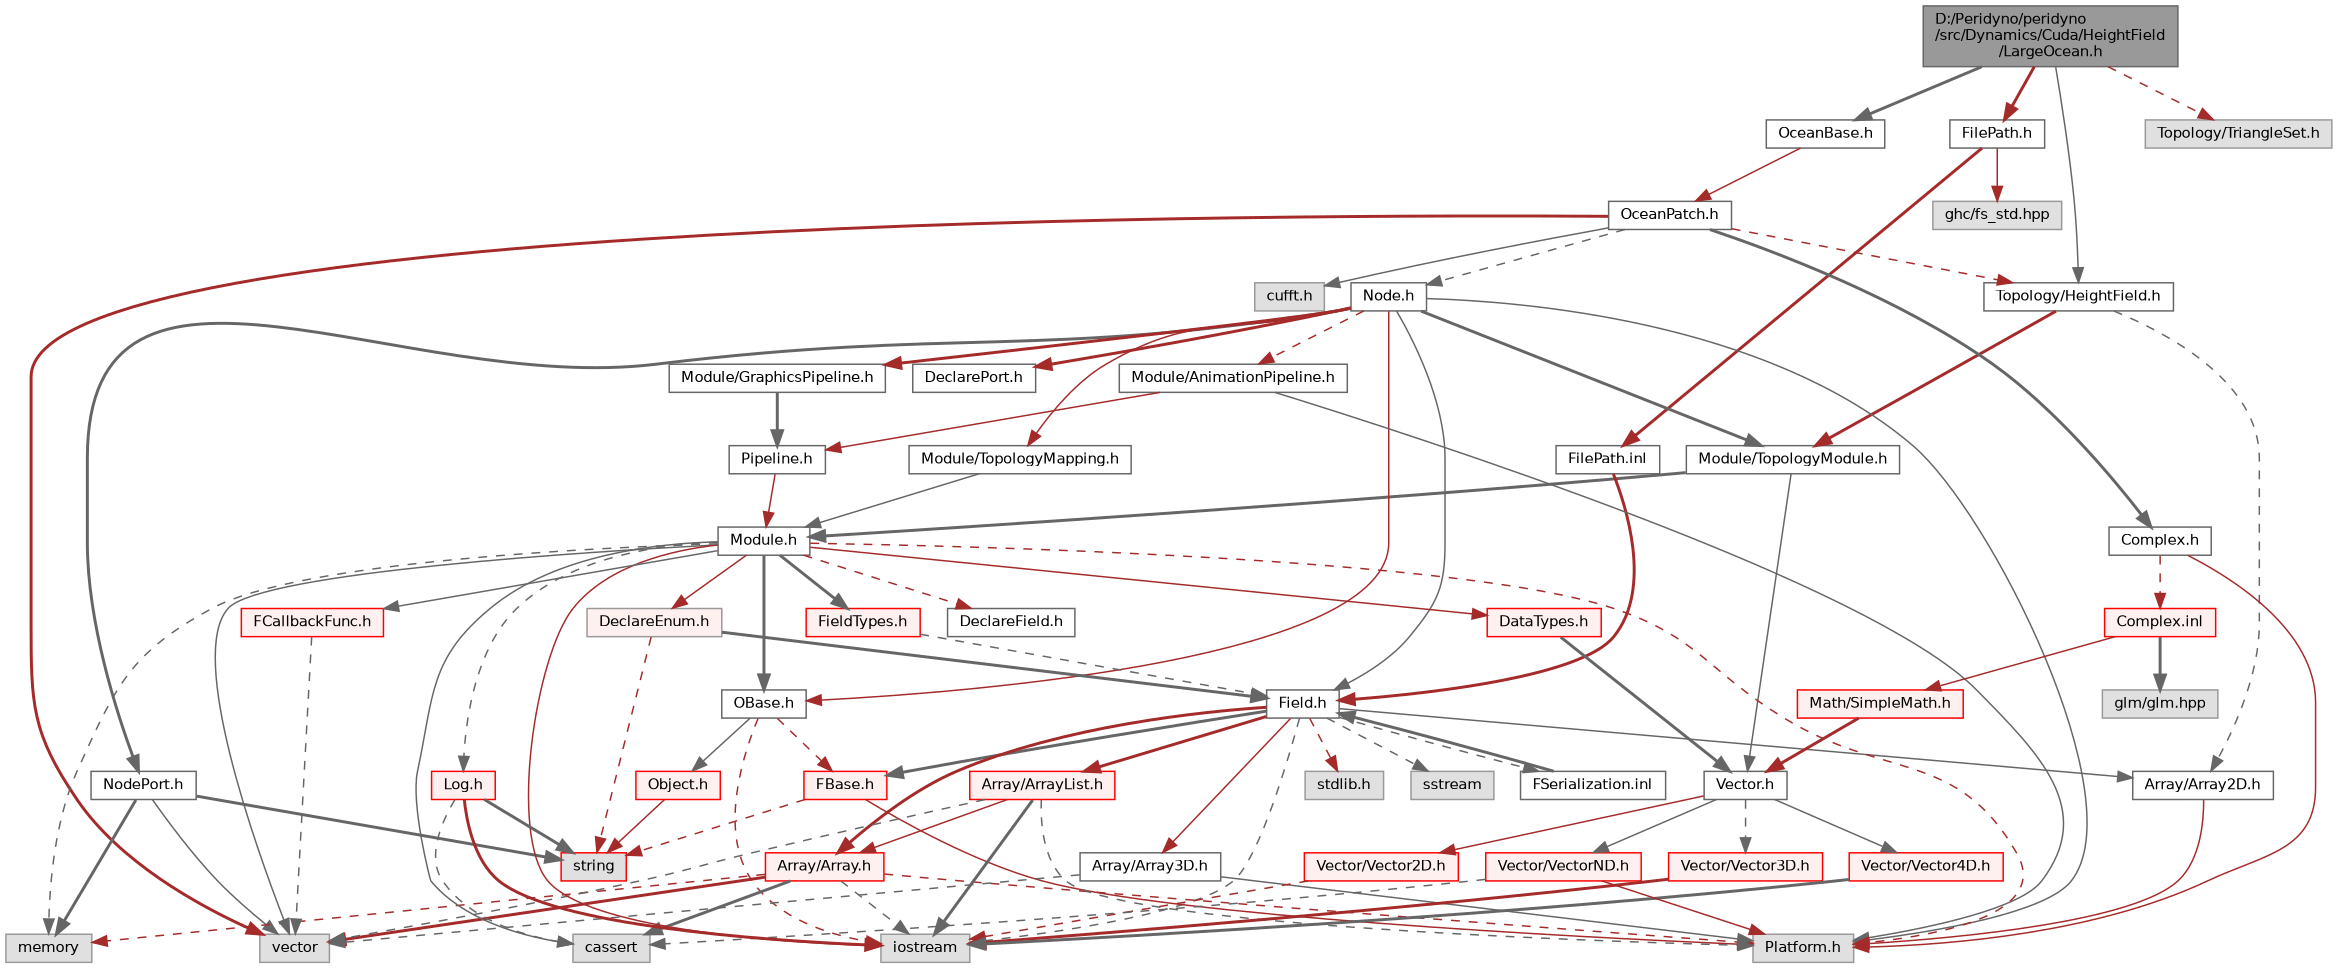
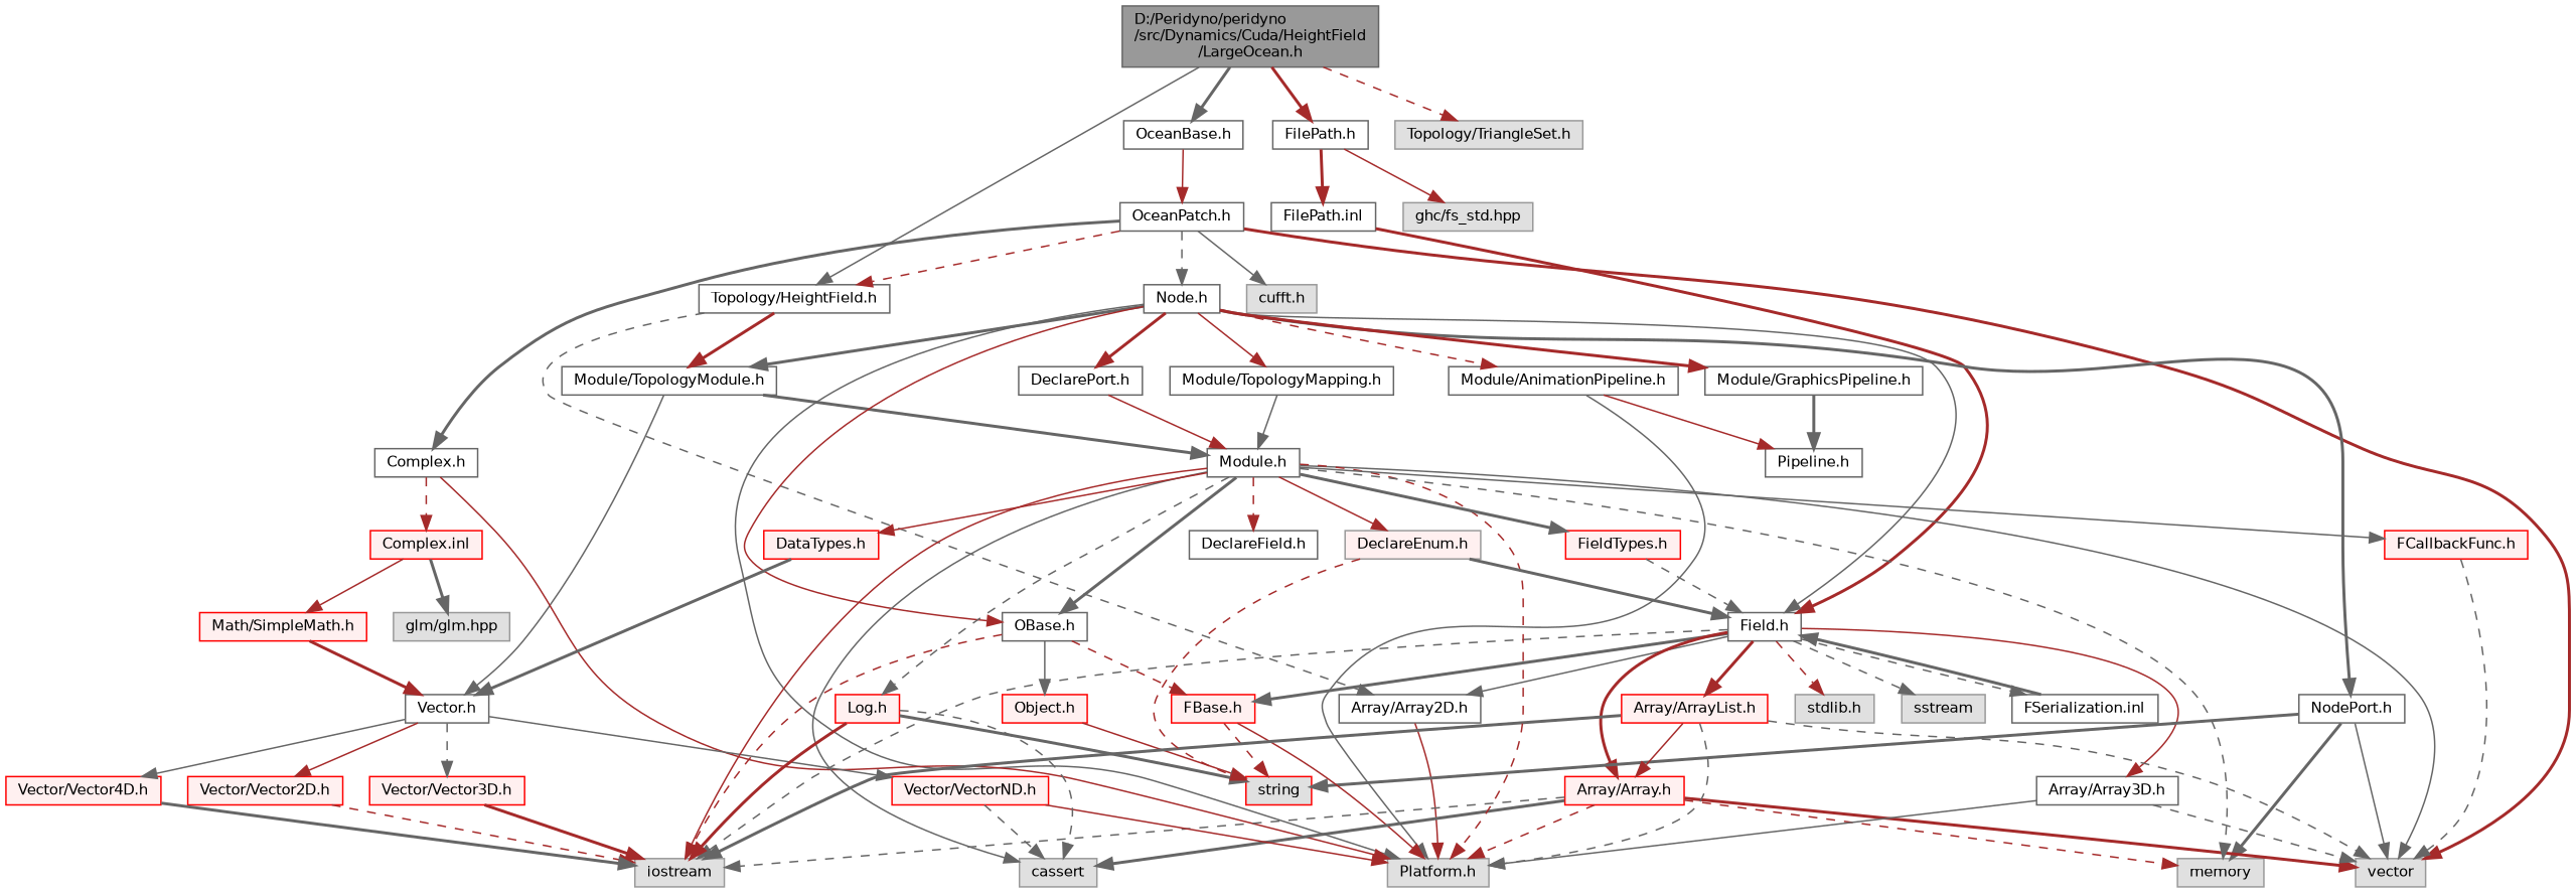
  digraph {
    node [color=grey40 fillcolor=white fontname=Helvetica fontsize=10 shape=box style=filled]
    edge [color=gray40 fontname=Helvetica fontsize=10 labelfontname=Helvetica labelfontsize=10 style=solid]
    n1 [color=gray40 fillcolor=grey60 fontcolor=black height=0.2 label="D:/Peridyno/peridyno\l/src/Dynamics/Cuda/HeightField\l/LargeOcean.h" width=0.4]
    n2 [height=0.2 label="OceanBase.h" width=0.4]
    n3 [height=0.2 label="Topology/HeightField.h" width=0.4]
    n4 [height=0.2 label="FilePath.h" width=0.4]
    n5 [color=grey60 fillcolor="#E0E0E0" height=0.2 label="Topology/TriangleSet.h" width=0.4]
    n6 [height=0.2 label="OceanPatch.h" width=0.4]
    n7 [height=0.2 label="Module/TopologyModule.h" width=0.4]
    n8 [height=0.2 label="Array/Array2D.h" width=0.4]
    n9 [color=grey60 fillcolor="#E0E0E0" height=0.2 label="ghc/fs_std.hpp" width=0.4]
    n10 [height=0.2 label="FilePath.inl" width=0.4]
    n11 [color=grey60 fillcolor="#E0E0E0" height=0.2 label="cufft.h" width=0.4]
    n12 [color=grey60 fillcolor="#E0E0E0" height=0.2 label=vector width=0.4]
    n13 [height=0.2 label="Node.h" width=0.4]
    n14 [height=0.2 label="Complex.h" width=0.4]
    n15 [height=0.2 label="OBase.h" width=0.4]
    n16 [color=grey60 fillcolor="#E0E0E0" height=0.2 label="Platform.h" width=0.4]
    n17 [height=0.2 label="Field.h" width=0.4]
    n18 [height=0.2 label="DeclarePort.h" width=0.4]
    n19 [height=0.2 label="NodePort.h" width=0.4]
    n20 [height=0.2 label="Module/TopologyMapping.h" width=0.4]
    n21 [height=0.2 label="Module/AnimationPipeline.h" width=0.4]
    n22 [height=0.2 label="Module/GraphicsPipeline.h" width=0.4]
    n23 [color=red fillcolor="#FFF0F0" height=0.2 label="Complex.inl" width=0.4]
    n24 [color=grey60 fillcolor="#E0E0E0" height=0.2 label=iostream width=0.4]
    n25 [color=red fillcolor="#FFF0F0" height=0.2 label="FBase.h" width=0.4]
    n26 [color=red fillcolor="#FFF0F0" height=0.2 label="Object.h" width=0.4]
    n27 [color=grey60 fillcolor="#E0E0E0" height=0.2 label="stdlib.h" width=0.4]
    n28 [color=grey60 fillcolor="#E0E0E0" height=0.2 label=sstream width=0.4]
    n29 [color=red fillcolor="#FFF0F0" height=0.2 label="Array/Array.h" width=0.4]
    n30 [height=0.2 label="Array/Array3D.h" width=0.4]
    n31 [color=red fillcolor="#FFF0F0" height=0.2 label="Array/ArrayList.h" width=0.4]
    n32 [height=0.2 label="FSerialization.inl" width=0.4]
    n33 [color=red fillcolor="#E0E0E0" height=0.2 label=string width=0.4]
    n34 [color=grey60 fillcolor="#E0E0E0" height=0.2 label=memory width=0.4]
    n35 [height=0.2 label="Vector.h" width=0.4]
    n36 [height=0.2 label="Module.h" width=0.4]
    n37 [height=0.2 label="Pipeline.h" width=0.4]
    n38 [color=grey60 fillcolor="#E0E0E0" height=0.2 label=cassert width=0.4]
    n39 [color=red fillcolor="#FFF0F0" height=0.2 label="Vector/Vector2D.h" width=0.4]
    n40 [color=red fillcolor="#FFF0F0" height=0.2 label="Vector/Vector3D.h" width=0.4]
    n41 [color=red fillcolor="#FFF0F0" height=0.2 label="Vector/Vector4D.h" width=0.4]
    n42 [color=red fillcolor="#FFF0F0" height=0.2 label="Vector/VectorND.h" width=0.4]
    n43 [color=red fillcolor="#FFF0F0" height=0.2 label="Log.h" width=0.4]
    n44 [color=red fillcolor="#FFF0F0" height=0.2 label="DataTypes.h" width=0.4]
    n45 [color=grey60 fillcolor="#FFF0F0" height=0.2 label="DeclareEnum.h" width=0.4]
    n46 [height=0.2 label="DeclareField.h" width=0.4]
    n47 [color=red fillcolor="#FFF0F0" height=0.2 label="FCallbackFunc.h" width=0.4]
    n48 [color=red fillcolor="#FFF0F0" height=0.2 label="FieldTypes.h" width=0.4]
    n49 [color=red fillcolor="#FFF0F0" height=0.2 label="Math/SimpleMath.h" width=0.4]
    n50 [color=grey60 fillcolor="#E0E0E0" height=0.2 label="glm/glm.hpp" width=0.4]
    n1 -> n2 [style=bold]
    n1 -> n3
    n1 -> n4 [color=brown style=bold]
    n1 -> n5 [color=brown style=dashed]
    n2 -> n6 [color=brown]
    n3 -> n7 [color=brown style=bold]
    n3 -> n8 [style=dashed]
    n4 -> n9 [color=brown]
    n4 -> n10 [color=brown style=bold]
    n6 -> n3 [color=brown style=dashed]
    n6 -> n11
    n6 -> n12 [color=brown style=bold]
    n6 -> n13 [style=dashed]
    n6 -> n14 [style=bold]
    n7 -> n35
    n7 -> n36 [style=bold]
    n8 -> n16 [color=brown]
    n10 -> n17 [color=brown style=bold]
    n13 -> n7 [style=bold]
    n13 -> n15 [color=brown]
    n13 -> n16
    n13 -> n17
    n13 -> n18 [color=brown style=bold]
    n13 -> n19 [style=bold]
    n13 -> n20 [color=brown]
    n13 -> n21 [color=brown style=dashed]
    n13 -> n22 [color=brown style=bold]
    n14 -> n16 [color=brown]
    n14 -> n23 [color=brown style=dashed]
    n15 -> n24 [color=brown style=dashed]
    n15 -> n25 [color=brown style=dashed]
    n15 -> n26
    n17 -> n8
    n17 -> n24 [style=dashed]
    n17 -> n25 [style=bold]
    n17 -> n27 [color=brown style=dashed]
    n17 -> n28 [style=dashed]
    n17 -> n29 [color=brown style=bold]
    n17 -> n30 [color=brown]
    n17 -> n31 [color=brown style=bold]
    n17 -> n32 [style=dashed]
    n19 -> n12
    n19 -> n33 [style=bold]
    n19 -> n34 [style=bold]
    n20 -> n36
    n21 -> n16
    n21 -> n37 [color=brown]
    n22 -> n37 [style=bold]
    n23 -> n49 [color=brown]
    n23 -> n50 [style=bold]
    n25 -> n16 [color=brown]
    n25 -> n33 [color=brown style=dashed]
    n26 -> n33 [color=brown]
    n29 -> n12 [color=brown style=bold]
    n29 -> n16 [color=brown style=dashed]
    n29 -> n24 [style=dashed]
    n29 -> n34 [color=brown style=dashed]
    n29 -> n38 [style=bold]
    n30 -> n12 [style=dashed]
    n30 -> n16
    n31 -> n12 [style=dashed]
    n31 -> n16 [style=dashed]
    n31 -> n24 [style=bold]
    n31 -> n29 [color=brown]
    n32 -> n17 [style=bold]
    n35 -> n39 [color=brown]
    n35 -> n40 [style=dashed]
    n35 -> n41
    n35 -> n42
    n36 -> n12
    n36 -> n15 [style=bold]
    n36 -> n16 [color=brown style=dashed]
    n36 -> n24 [color=brown]
    n36 -> n34 [style=dashed]
    n36 -> n38
    n36 -> n43 [style=dashed]
    n36 -> n44 [color=brown]
    n36 -> n45 [color=brown]
    n36 -> n46 [color=brown style=dashed]
    n36 -> n47
    n36 -> n48 [style=bold]
-   n37 -> n36 [color=brown]
+   n18 -> n36 [color=brown]
    n39 -> n24 [color=brown style=dashed]
    n40 -> n24 [color=brown style=bold]
    n41 -> n24 [style=bold]
    n42 -> n16 [color=brown]
    n42 -> n38 [style=dashed]
    n43 -> n24 [color=brown style=bold]
    n43 -> n33 [style=bold]
    n43 -> n38 [style=dashed]
    n44 -> n35 [style=bold]
    n45 -> n17 [style=bold]
    n45 -> n33 [color=brown style=dashed]
    n47 -> n12 [style=dashed]
    n48 -> n17 [style=dashed]
    n49 -> n35 [color=brown style=bold]
  }
